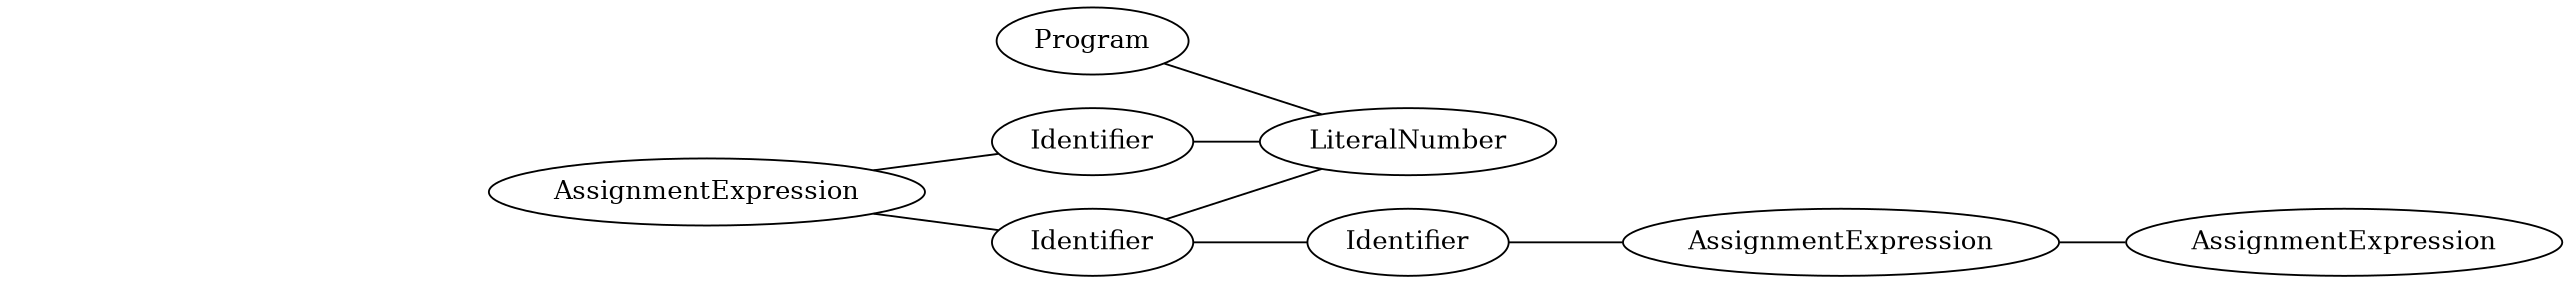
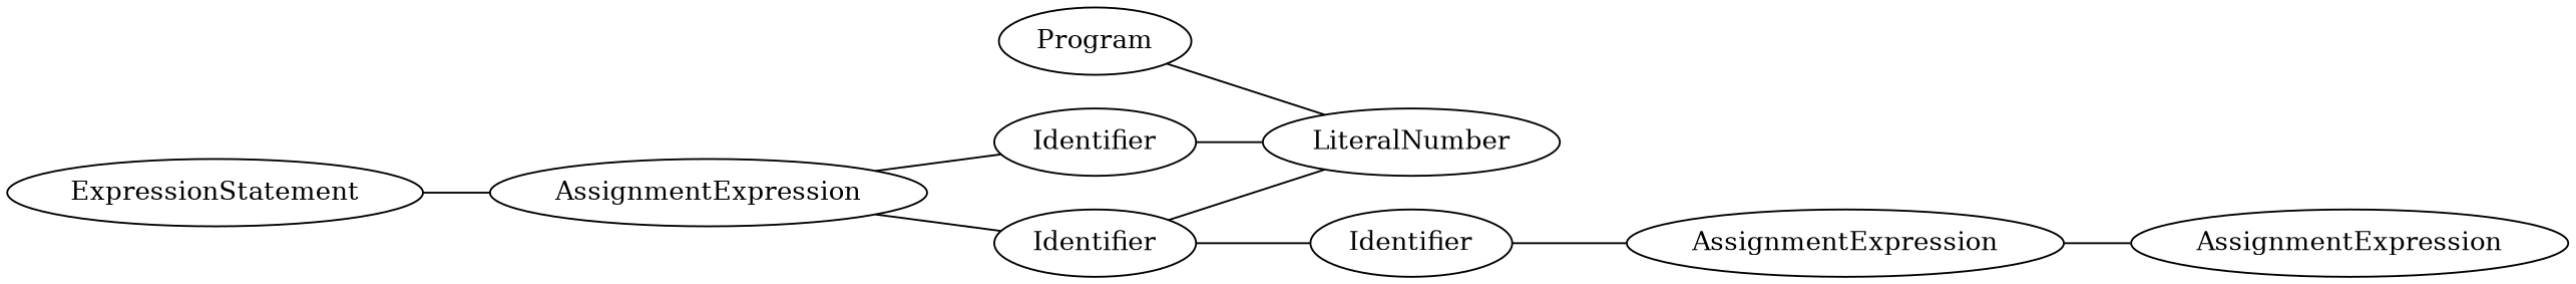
  graph {
    rankdir=LR
    n1 [label=Program]
    n2 [label=LiteralNumber]
+   n3 [label=ExpressionStatement]
    n4 [label=AssignmentExpression]
    n5 [label=Identifier]
    n6 [label=Identifier]
    n7 [label=Identifier]
    n8 [label=AssignmentExpression]
    n9 [label=AssignmentExpression]
    n1 -- n2
+   n3 -- n4
    n4 -- n5
    n4 -- n6
    n5 -- n2
    n5 -- n7
    n6 -- n2
    n7 -- n8
    n8 -- n9
  }
